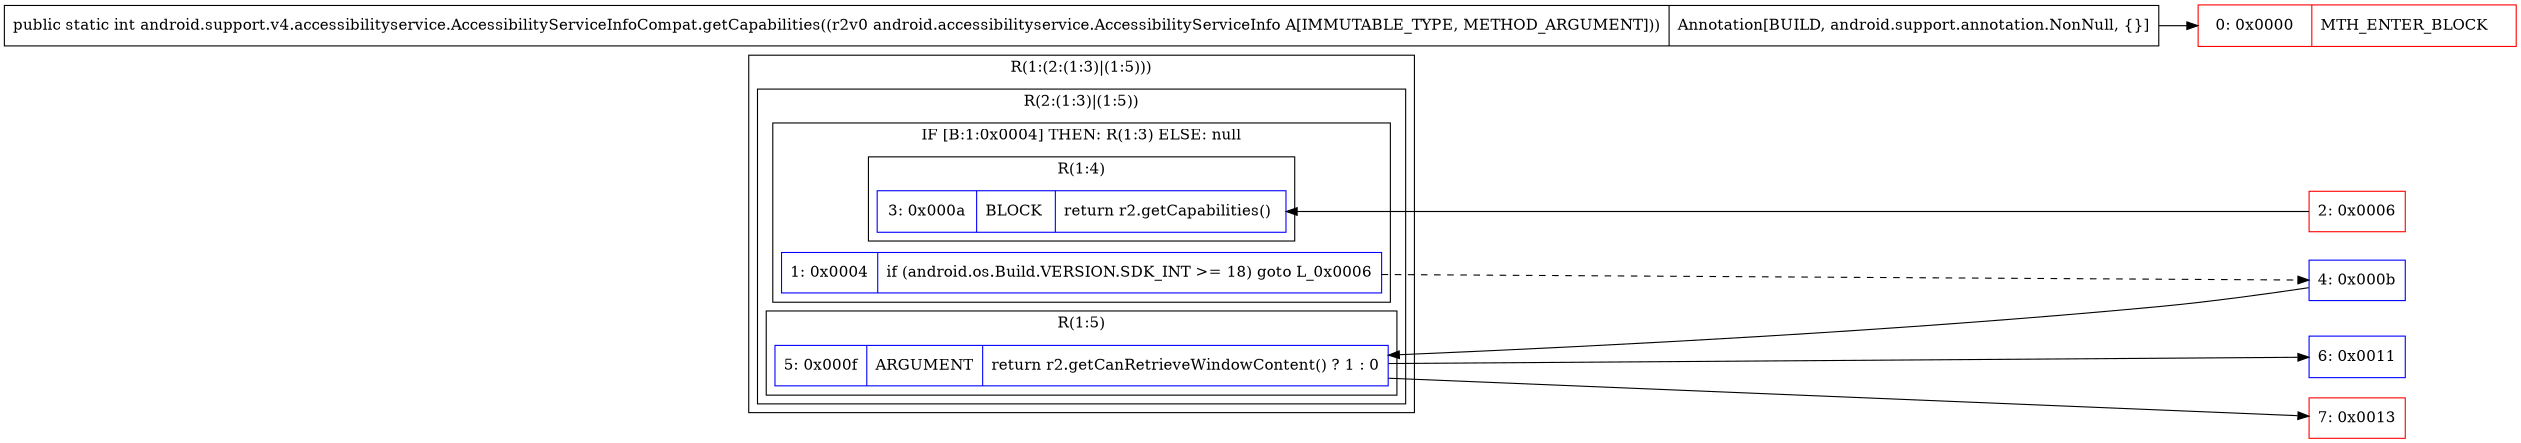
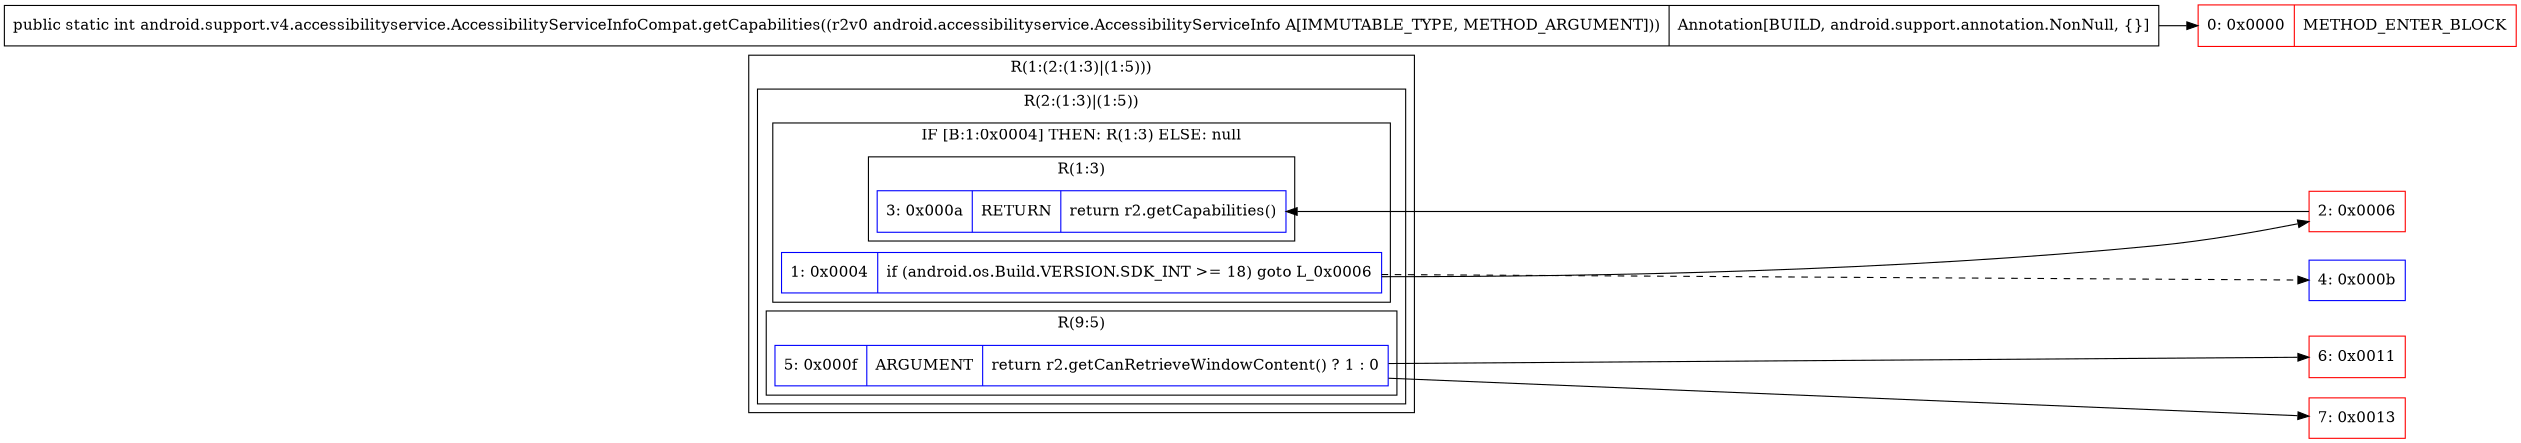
  digraph {
    rankdir=LR
    node [color=blue shape=record]
-   n1 [label="{3\:\ 0x000a|BLOCK\l|return r2.getCapabilities()\l}"]
+   n1 [label="{3\:\ 0x000a|RETURN\l|return r2.getCapabilities()\l}"]
    n2 [label="{1\:\ 0x0004|if (android.os.Build.VERSION.SDK_INT \>= 18) goto L_0x0006\l}"]
    n3 [label="{5\:\ 0x000f|ARGUMENT\l|return r2.getCanRetrieveWindowContent() ? 1 : 0\l}"]
    n4 [color=red label="{2\:\ 0x0006}"]
    n5 [label="{4\:\ 0x000b}"]
-   n6 [label="{6\:\ 0x0011}"]
+   n6 [color=red label="{6\:\ 0x0011}"]
    n7 [color=red label="{7\:\ 0x0013}"]
-   n8 [color=red label="{0\:\ 0x0000|MTH_ENTER_BLOCK\l}"]
+   n8 [color=red label="{0\:\ 0x0000|METHOD_ENTER_BLOCK\l}"]
    n9 [label="{public static int android.support.v4.accessibilityservice.AccessibilityServiceInfoCompat.getCapabilities((r2v0 android.accessibilityservice.AccessibilityServiceInfo A[IMMUTABLE_TYPE, METHOD_ARGUMENT]))  | Annotation[BUILD, android.support.annotation.NonNull, \{\}]\l}" color=""]
    subgraph cluster_1 {
      label="R(1:(2:(1:3)|(1:5)))"
      subgraph cluster_2 {
        label="R(2:(1:3)|(1:5))"
        subgraph cluster_3 {
          label="IF [B:1:0x0004] THEN: R(1:3) ELSE: null"
          n2
          subgraph cluster_4 {
-           label="R(1:4)"
+           label="R(1:3)"
            n1
          }
        }
        subgraph cluster_5 {
-         label="R(1:5)"
+         label="R(9:5)"
          n3
        }
      }
    }
+   n2 -> n4
    n2 -> n5 [style=dashed]
    n3 -> n6
    n3 -> n7
    n4 -> n1
-   n5 -> n3
    n9 -> n8
  }
